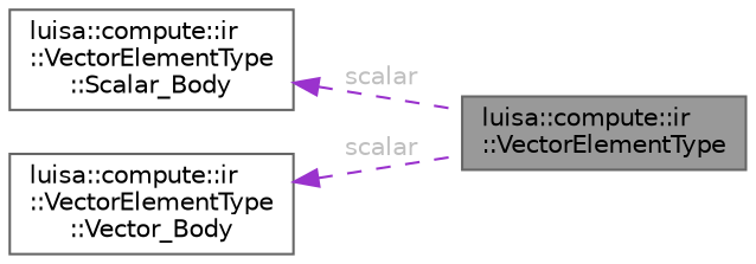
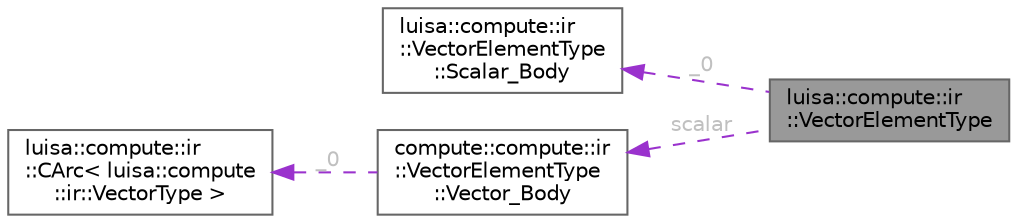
  digraph {
    rankdir=LR
    node [color=gray40 fillcolor=white fontname=Helvetica fontsize=10 shape=box style=filled]
    edge [color=darkorchid3 dir=back fontcolor=grey fontname=Helvetica fontsize=10 labelfontname=Helvetica labelfontsize=10 style=dashed]
    n1 [fillcolor=grey60 fontcolor=black height=0.2 label="luisa::compute::ir\l::VectorElementType" width=0.4]
    n2 [height=0.2 label="luisa::compute::ir\l::VectorElementType\l::Scalar_Body" width=0.4]
-   n3 [height=0.2 label="luisa::compute::ir\l::VectorElementType\l::Vector_Body" width=0.4]
-   n2 -> n1 [label=" scalar"]
+   n3 [height=0.2 label="compute::compute::ir\l::VectorElementType\l::Vector_Body" width=0.4]
+   n4 [height=0.2 label="luisa::compute::ir\l::CArc\< luisa::compute\l::ir::VectorType \>" width=0.4]
+   n2 -> n1 [label=" _0"]
    n3 -> n1 [label=" scalar"]
+   n4 -> n3 [label=" _0"]
  }
